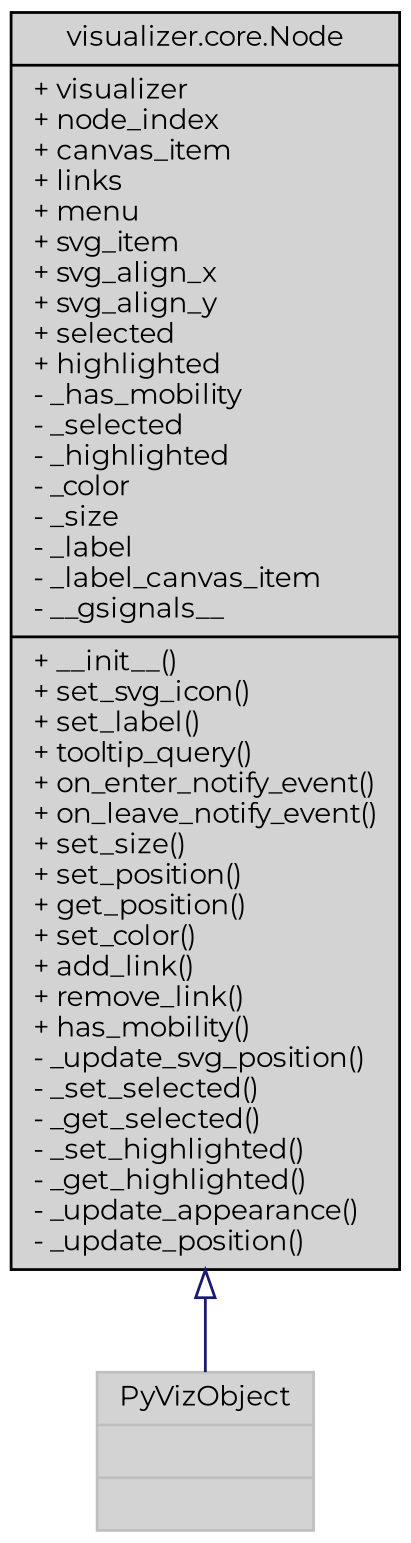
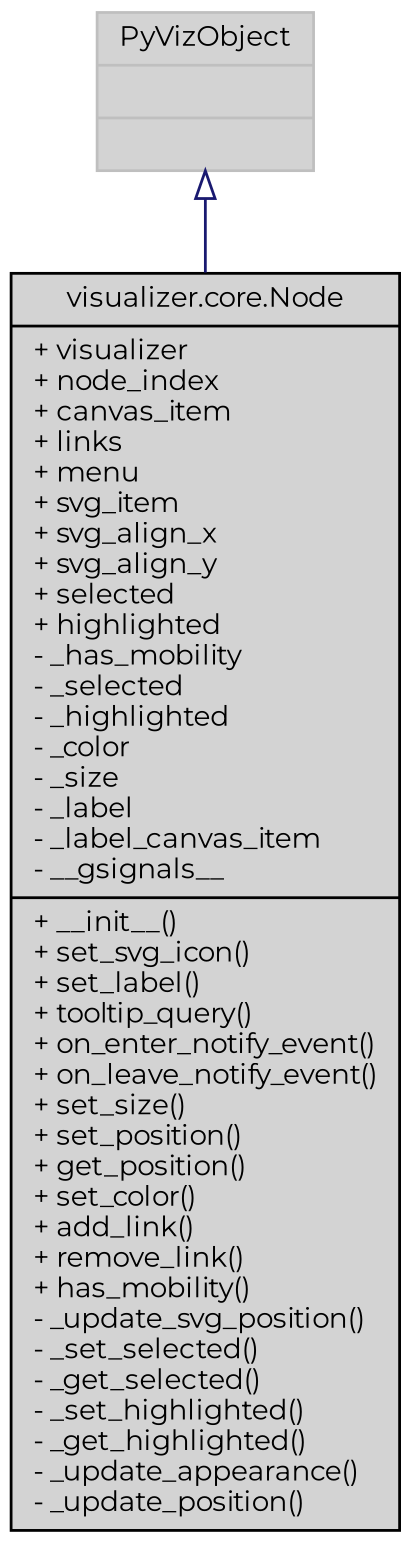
  digraph {
    fontname=Montserrat
    node [fillcolor=lightgrey fontname=Montserrat fontsize=10 shape=record style=filled]
    n1 [color=black fontcolor=black height=0.2 label="{visualizer.core.Node\n|+ visualizer\l+ node_index\l+ canvas_item\l+ links\l+ menu\l+ svg_item\l+ svg_align_x\l+ svg_align_y\l+ selected\l+ highlighted\l- _has_mobility\l- _selected\l- _highlighted\l- _color\l- _size\l- _label\l- _label_canvas_item\l- __gsignals__\l|+ __init__()\l+ set_svg_icon()\l+ set_label()\l+ tooltip_query()\l+ on_enter_notify_event()\l+ on_leave_notify_event()\l+ set_size()\l+ set_position()\l+ get_position()\l+ set_color()\l+ add_link()\l+ remove_link()\l+ has_mobility()\l- _update_svg_position()\l- _set_selected()\l- _get_selected()\l- _set_highlighted()\l- _get_highlighted()\l- _update_appearance()\l- _update_position()\l}" width=0.4]
    n2 [color=grey75 height=0.2 label="{PyVizObject\n||}" width=0.4]
-   n1 -> n2 [arrowtail=onormal color=midnightblue dir=back fontname=Montserrat fontsize=10 labelfontname=Helvetica labelfontsize=10 style=solid]
+   n2 -> n1 [arrowtail=onormal color=midnightblue dir=back fontname=Montserrat fontsize=10 labelfontname=Helvetica labelfontsize=10 style=solid]
  }
